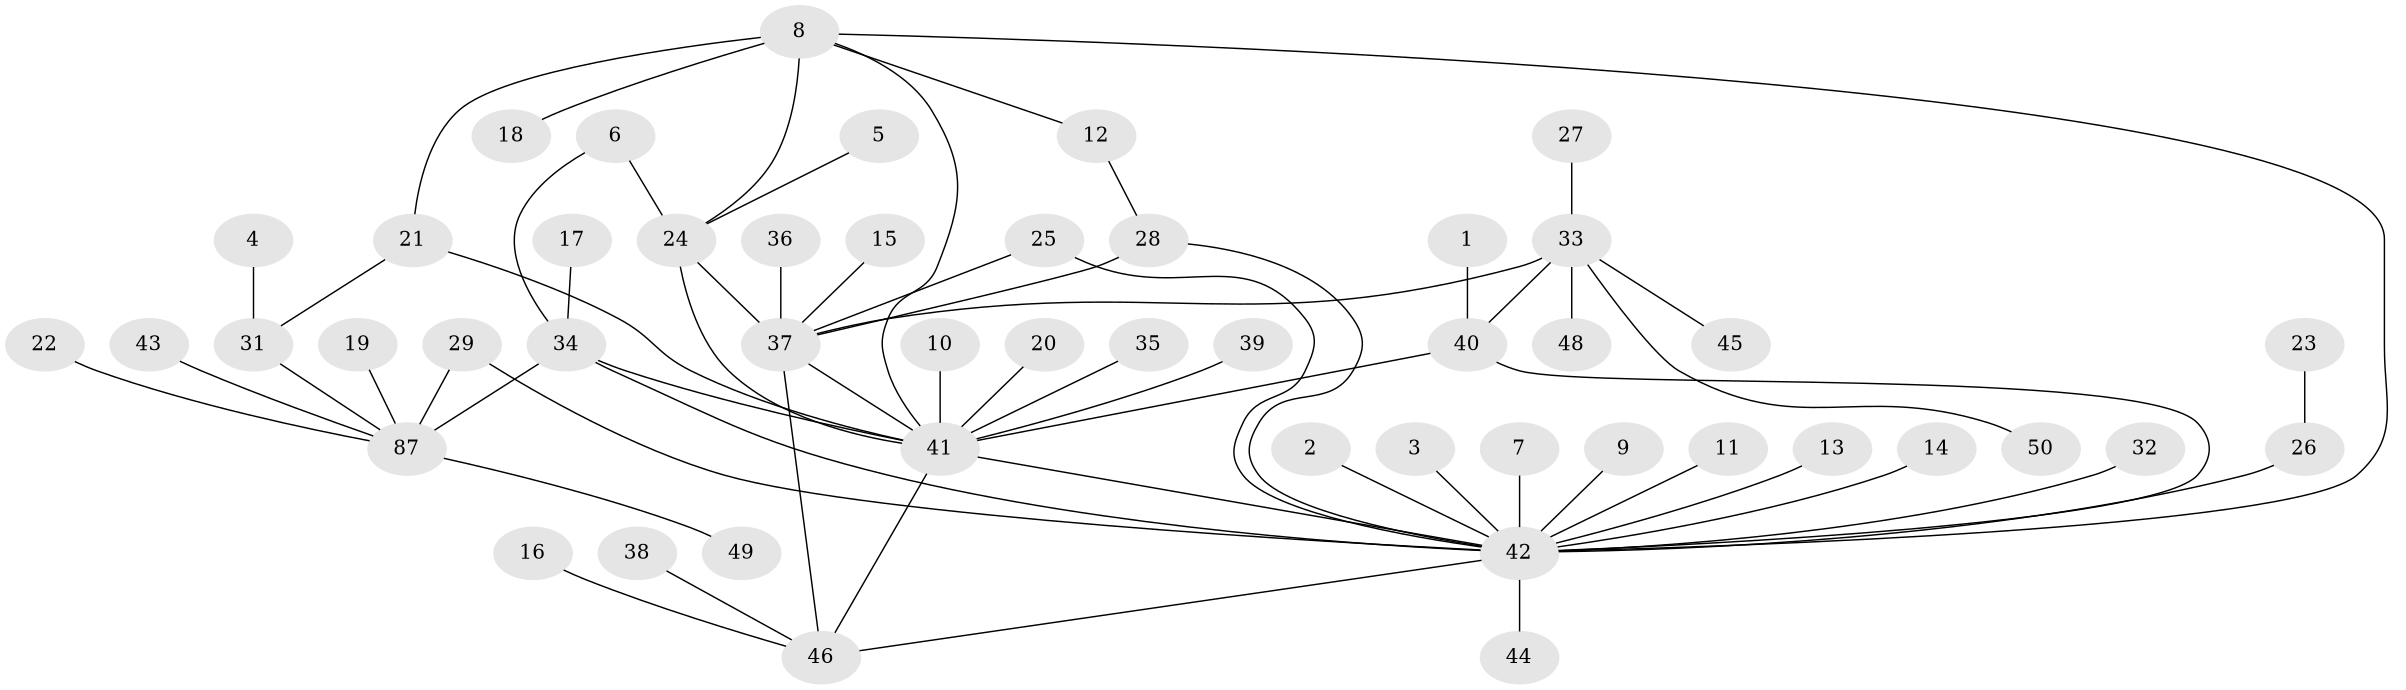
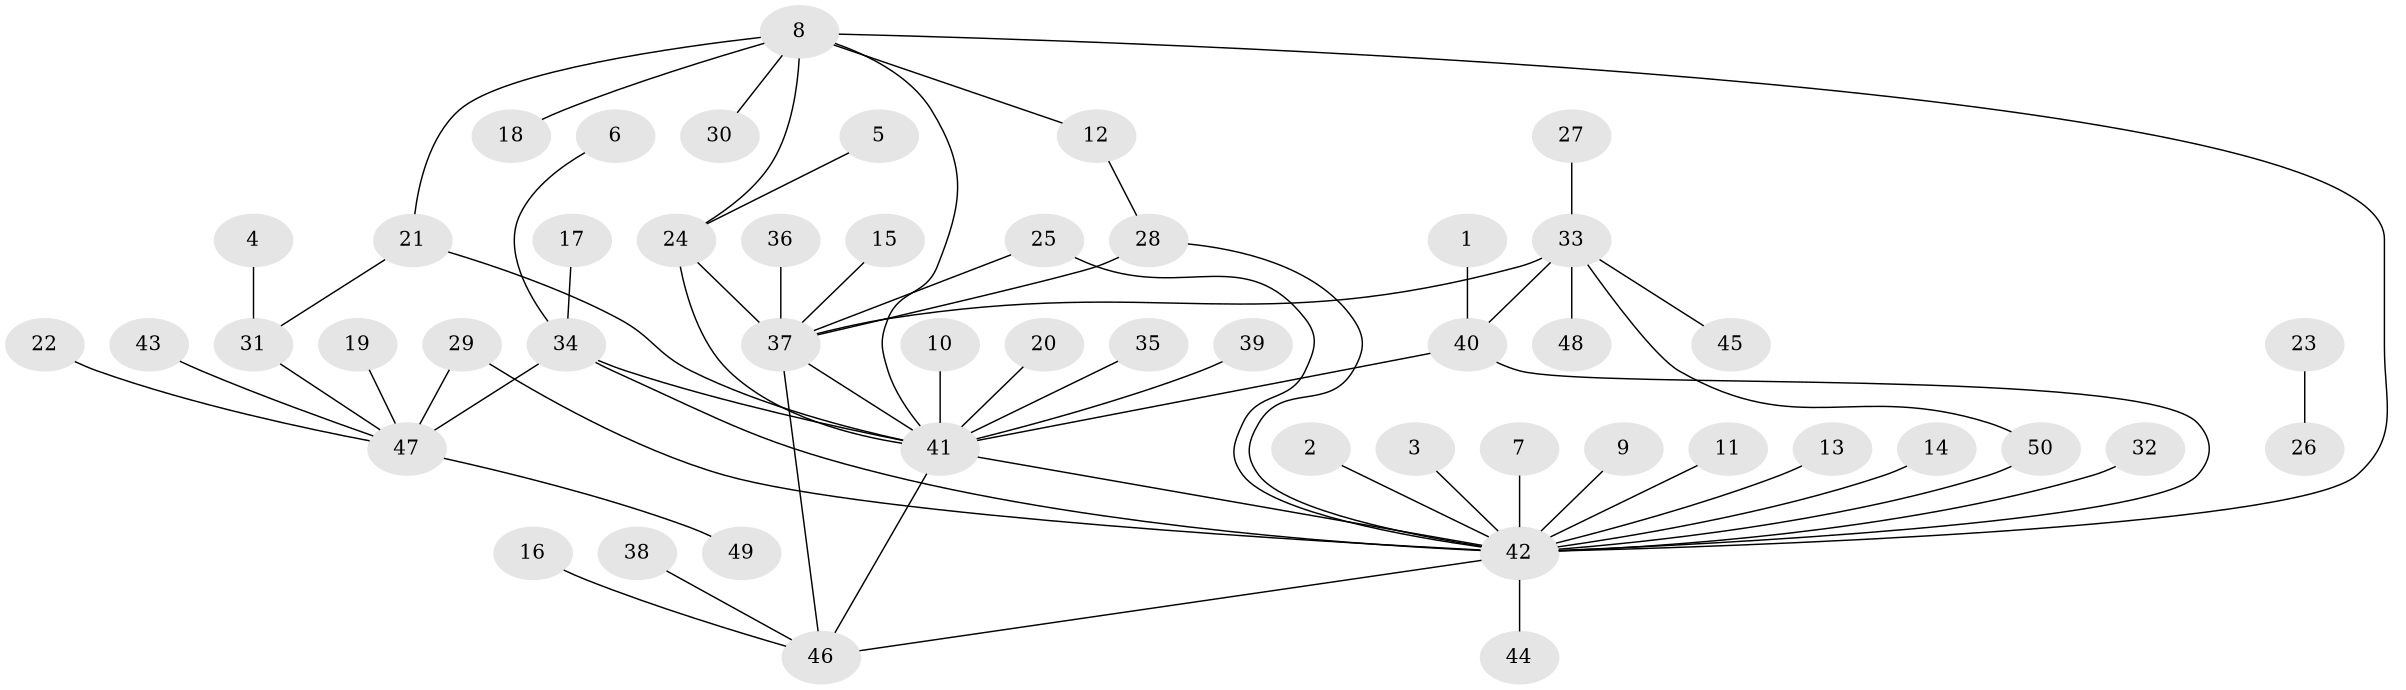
  graph {
    node [color=gray90 style=filled]
    edge [weight=1.0]
    1
    40
    42
    41
    2
    46
    44
    3
    4
    31
-   47 [label=87]
+   47
    5
    24
    37
    6
    34
    7
    8
    12
    18
    21
+   30
    28
    9
    10
    11
    13
    14
    15
    16
    17
    19
    49
    20
    22
    23
    26
    25
    27
    33
    45
    48
    50
    29
    32
    35
    36
    38
    39
    43
    1 -- 40
    40 -- 42
    40 -- 41 [weight=4.0]
    42 -- 46
    42 -- 44
    41 -- 42
    41 -- 46
    2 -- 42
    3 -- 42
    4 -- 31
    31 -- 47
    47 -- 49
    5 -- 24
    24 -- 41 [weight=3.0]
    24 -- 37
    37 -- 41
    37 -- 46
-   6 -- 24
    6 -- 34
    34 -- 42 [weight=2.0]
    34 -- 41
    34 -- 47 [weight=2.0]
    7 -- 42
    8 -- 42
    8 -- 41
    8 -- 24
    8 -- 12
    8 -- 18
    8 -- 21
+   8 -- 30
    12 -- 28
    21 -- 41
    21 -- 31
    28 -- 42
    28 -- 37
    9 -- 42
    10 -- 41
    11 -- 42
    13 -- 42
    14 -- 42
    15 -- 37
    16 -- 46
    17 -- 34
    19 -- 47
    20 -- 41
    22 -- 47
    23 -- 26
-   26 -- 42
+   50 -- 42
    25 -- 42
    25 -- 37
    27 -- 33
    33 -- 40
    33 -- 37
    33 -- 45
    33 -- 48
    33 -- 50
    29 -- 42
    29 -- 47
    32 -- 42
    35 -- 41
    36 -- 37
    38 -- 46
    39 -- 41
    43 -- 47
  }
